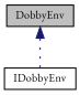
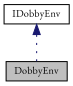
  digraph {
    fontname="EB Garamond"
    node [color=black fontname="EB Garamond" fontsize=10 shape=record style=filled]
    n1 [fillcolor=grey75 fontcolor=black height=0.2 label=DobbyEnv width=0.4]
    n2 [fillcolor=white height=0.2 label=IDobbyEnv width=0.4]
-   n1 -> n2 [color=midnightblue dir=back fontname="EB Garamond" fontsize=10 labelfontname=Helvetica labelfontsize=10 style=dotted]
+   n2 -> n1 [color=midnightblue dir=back fontname="EB Garamond" fontsize=10 labelfontname=Helvetica labelfontsize=10 style=dotted]
  }
